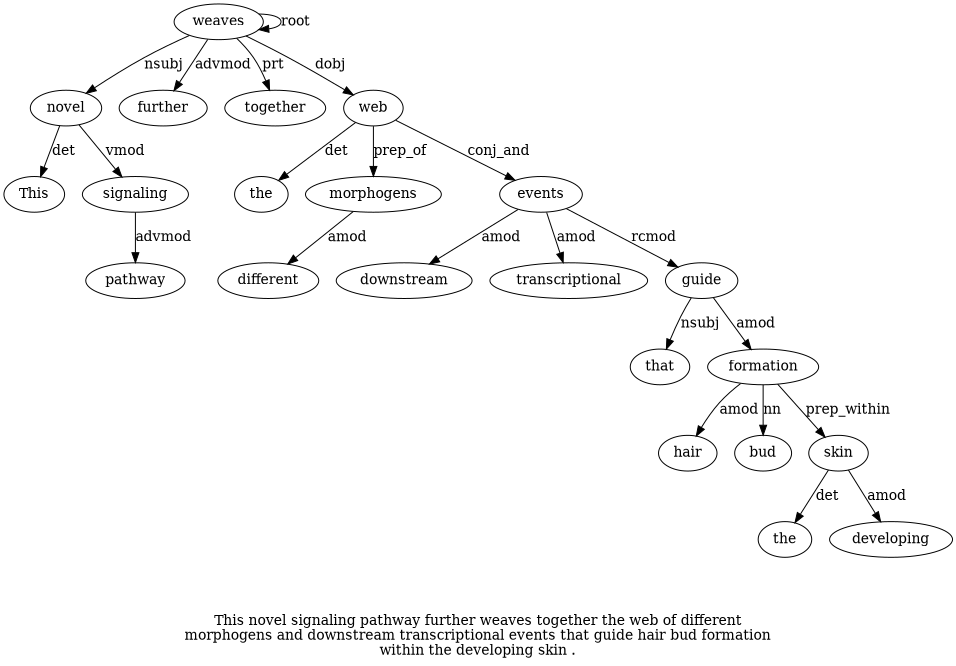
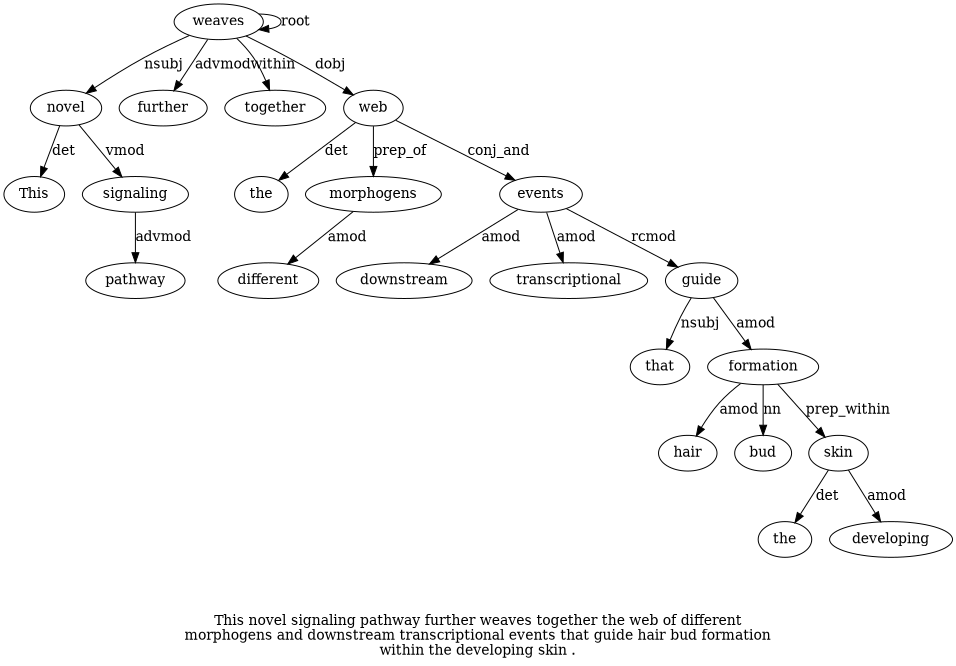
  digraph {
    label="This novel signaling pathway further weaves together the web of different\nmorphogens and downstream transcriptional events that guide hair bud formation\nwithin the developing skin ."
    node [fillcolor=white style=filled]
    n1 [label=novel]
    n2 [label=This]
    n3 [label=signaling]
    n4 [label=pathway]
    n5 [label=weaves]
    n6 [label=further]
    n7 [label=together]
    n8 [label=web]
    n9 [label=the]
    n10 [label=morphogens]
    n11 [label=events]
    n12 [label=different]
    n13 [label=downstream]
    n14 [label=transcriptional]
    n15 [label=guide]
    n16 [label=that]
    n17 [label=formation]
    n18 [label=hair]
    n19 [label=bud]
    n20 [label=skin]
    n21 [label=the]
    n22 [label=developing]
    n1 -> n2 [label=det]
    n1 -> n3 [label=vmod]
    n3 -> n4 [label=advmod]
    n5 -> n1 [label=nsubj]
    n5 -> n5 [label=root]
    n5 -> n6 [label=advmod]
-   n5 -> n7 [label=prt]
+   n5 -> n7 [label=within]
    n5 -> n8 [label=dobj]
    n8 -> n9 [label=det]
    n8 -> n10 [label=prep_of]
    n8 -> n11 [label=conj_and]
    n10 -> n12 [label=amod]
    n11 -> n13 [label=amod]
    n11 -> n14 [label=amod]
    n11 -> n15 [label=rcmod]
    n15 -> n16 [label=nsubj]
    n15 -> n17 [label=amod]
    n17 -> n18 [label=amod]
    n17 -> n19 [label=nn]
    n17 -> n20 [label=prep_within]
    n20 -> n21 [label=det]
    n20 -> n22 [label=amod]
  }
